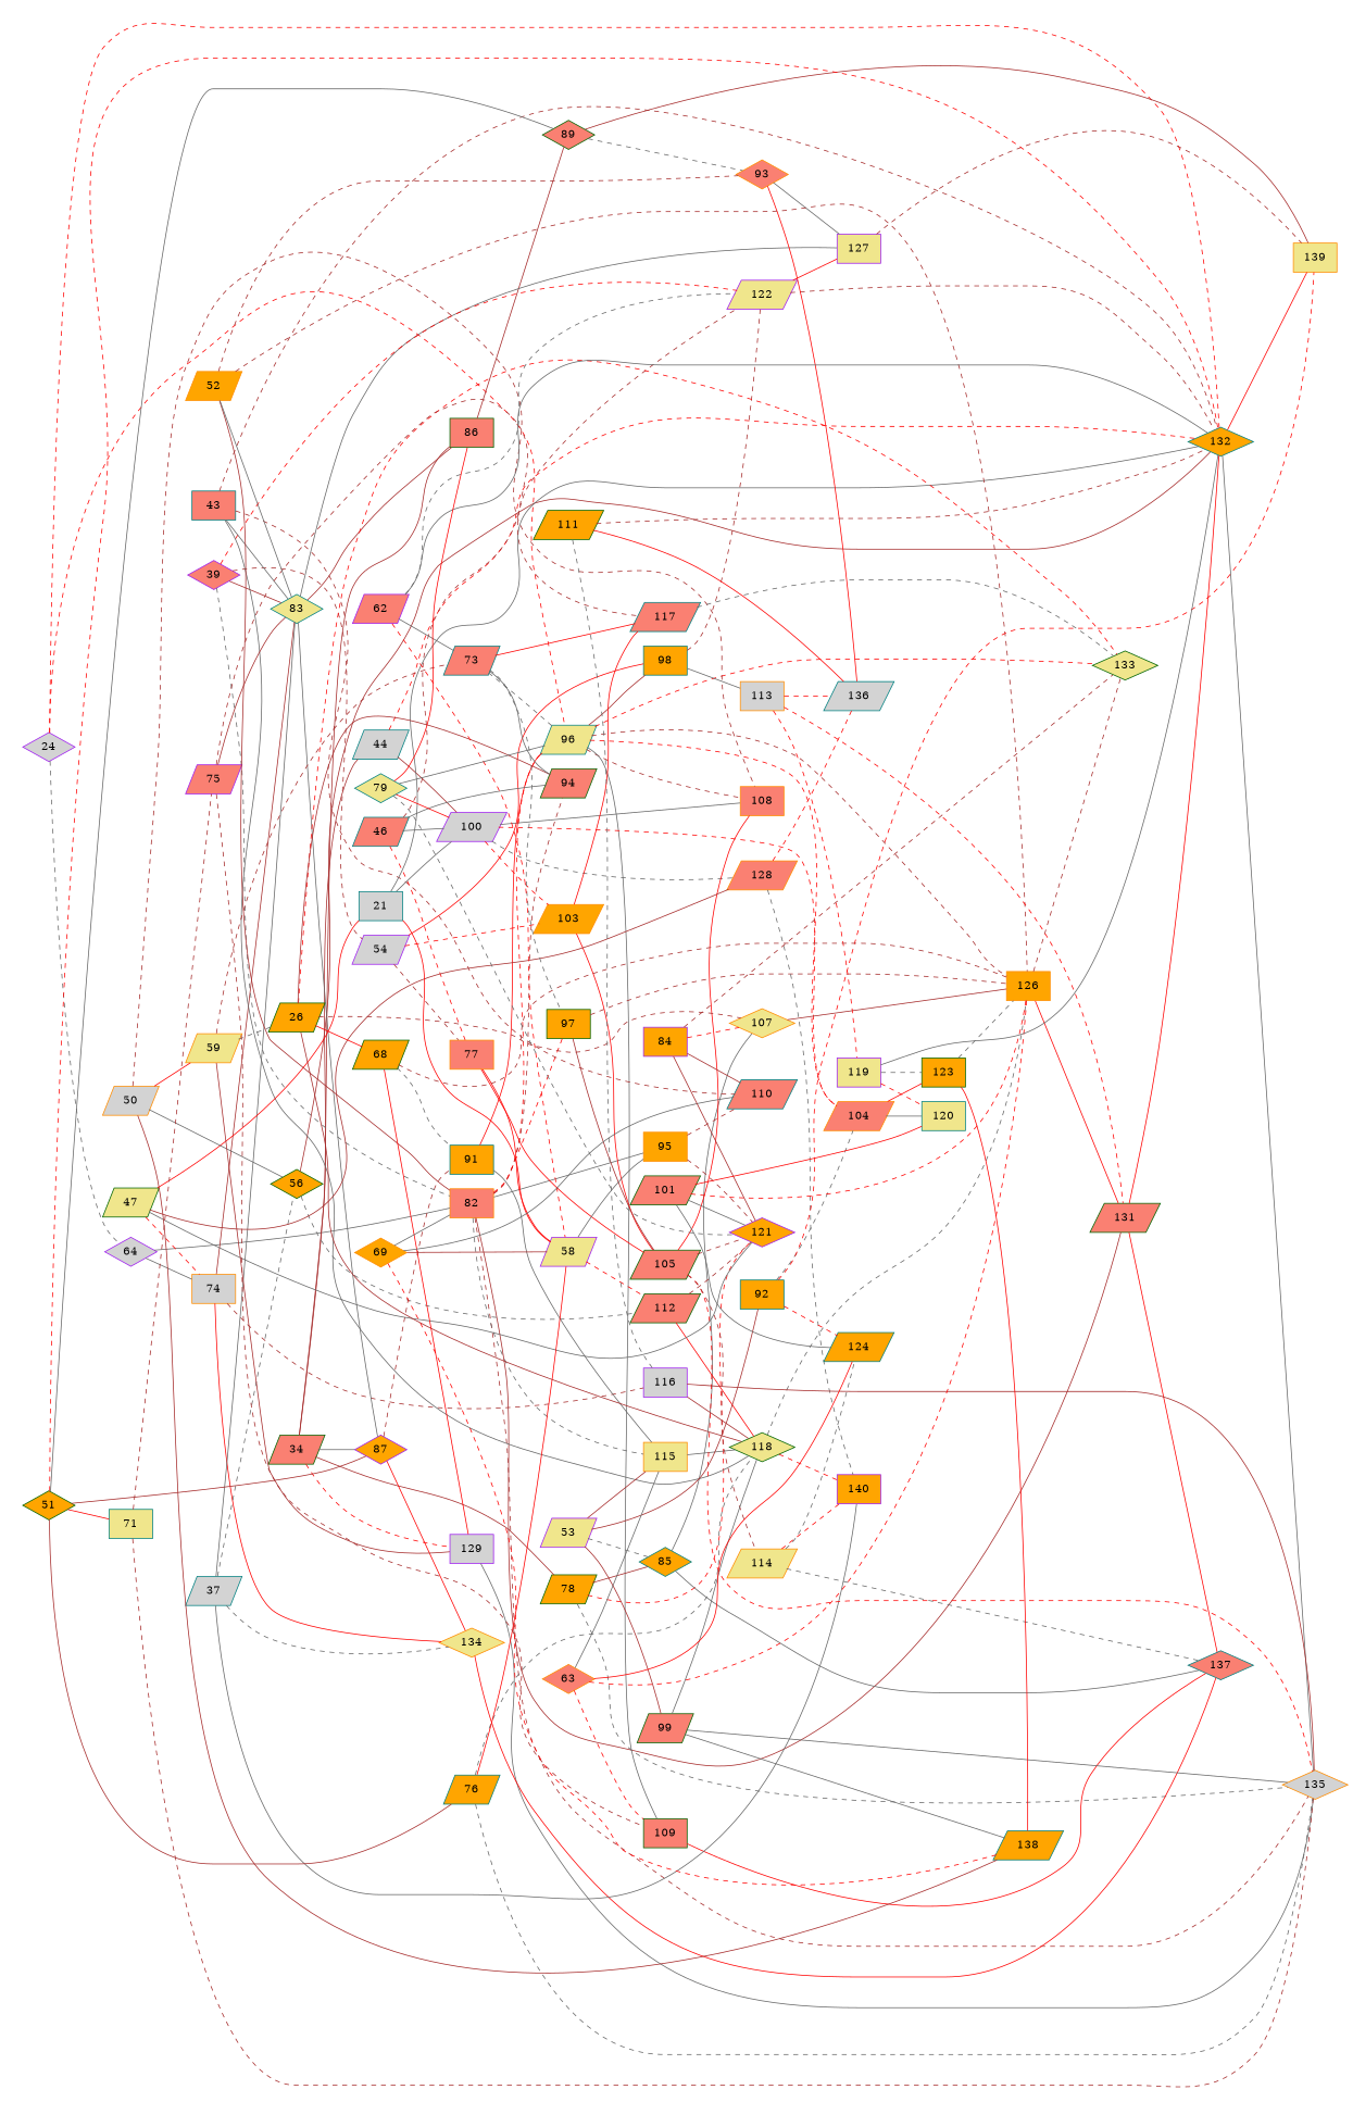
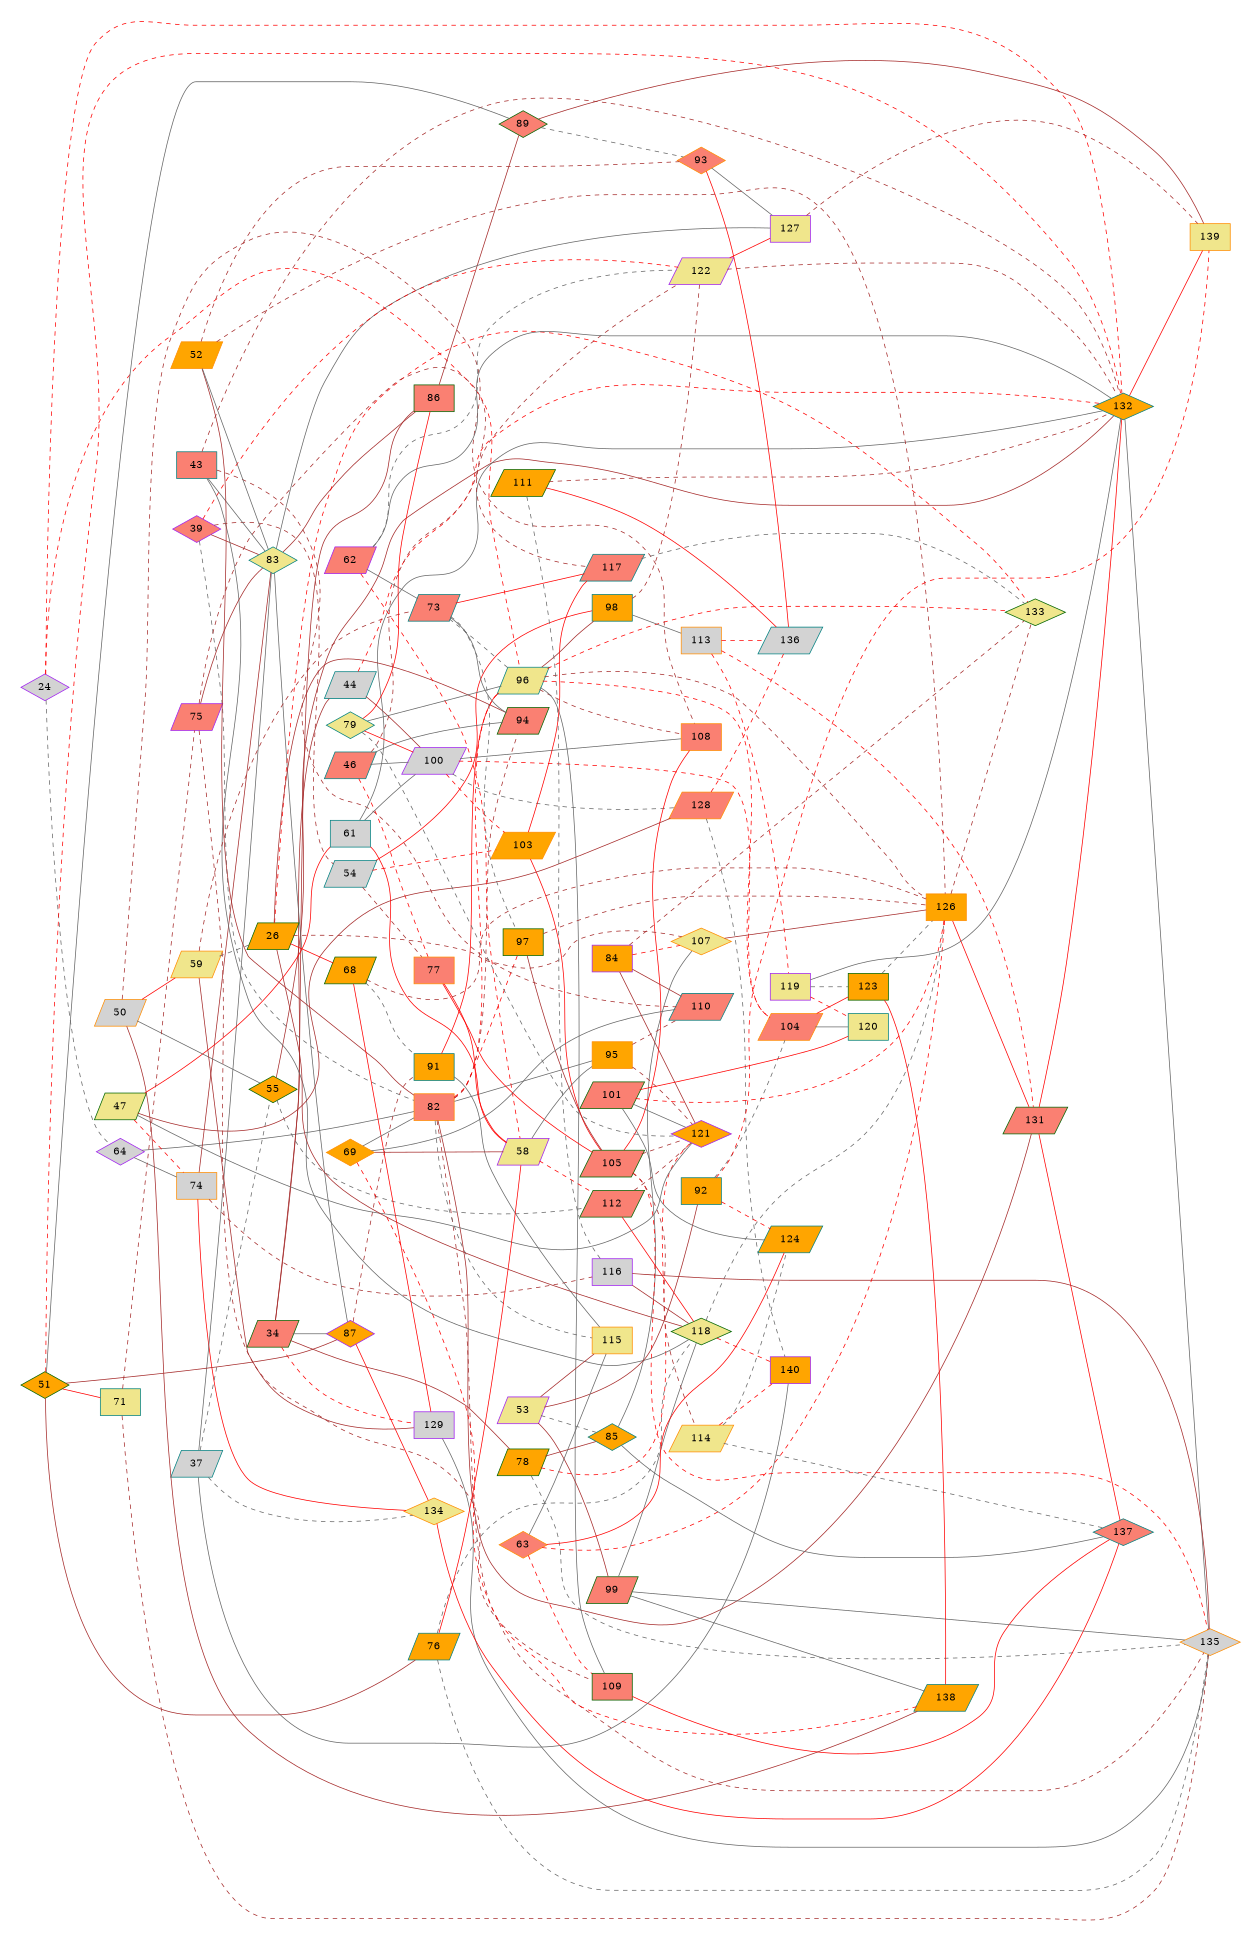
  graph {
    rankdir=LR
    node [color=teal fillcolor=salmon shape=parallelogram style=filled]
    edge [color=gray40 style=solid]
    64 [color=purple fillcolor=lightgrey shape=diamond super="+13"]
    82 [color=darkorange shape=box super="+80+41"]
    74 [color=darkorange fillcolor=lightgrey shape=box super="+21"]
    24 [color=purple fillcolor=lightgrey shape=diamond]
    96 [fillcolor=khaki super="+16+40+26"]
    132 [fillcolor=orange shape=diamond super="+130+60"]
    108 [color=darkorange shape=box]
    126 [color=darkorange fillcolor=orange shape=box super="+57"]
    98 [fillcolor=orange shape=box]
    109 [color=darkgreen shape=box]
    133 [color=darkgreen fillcolor=khaki shape=diamond super="+23"]
    104 [color=darkorange super="+29"]
    135 [color=darkorange fillcolor=lightgrey shape=diamond super="+102"]
    139 [color=darkorange fillcolor=khaki shape=box]
    34 [color=darkgreen super="+25"]
    44 [fillcolor=lightgrey]
    78 [color=darkgreen fillcolor=orange]
    86 [color=darkgreen shape=box]
    87 [color=purple fillcolor=orange shape=diamond super="+35"]
    129 [color=purple fillcolor=lightgrey shape=box]
    100 [color=purple fillcolor=lightgrey super="+5+12"]
    121 [color=purple fillcolor=orange shape=diamond super="+72"]
    85 [fillcolor=orange shape=diamond]
    89 [color=darkgreen shape=diamond]
    134 [color=darkorange fillcolor=khaki shape=diamond]
    91 [fillcolor=orange shape=box]
    37 [fillcolor=lightgrey]
-   56 [color=darkgreen fillcolor=orange shape=diamond]
+   56 [color=darkgreen fillcolor=orange shape=diamond label=55]
    83 [fillcolor=khaki shape=diamond super="+6+11+19"]
    140 [color=purple fillcolor=orange shape=box]
    112 [color=darkgreen]
    127 [color=purple fillcolor=khaki shape=box]
    137 [shape=diamond super="+8"]
    39 [color=purple shape=diamond]
-   54 [color=purple fillcolor=lightgrey]
+   54 [fillcolor=lightgrey]
    122 [color=purple fillcolor=khaki super="+36"]
    77 [color=darkorange shape=box]
    103 [color=darkorange fillcolor=orange]
    94 [color=darkgreen]
    115 [color=darkorange fillcolor=khaki shape=box super="+48"]
    97 [color=darkgreen fillcolor=orange shape=box super="+32+90"]
    95 [color=darkorange fillcolor=orange shape=box]
    131 [color=darkgreen super="+125"]
    43 [shape=box]
    110
    118 [color=darkgreen fillcolor=khaki shape=diamond super="+106"]
    128 [color=darkorange]
    46
    n49 [color=purple fillcolor=khaki label=58 super="+7+67"]
    105 [color=darkgreen super="+33+55"]
    47 [color=darkgreen fillcolor=khaki]
-   61 [fillcolor=lightgrey shape=box label=21]
+   61 [fillcolor=lightgrey shape=box]
    116 [color=purple fillcolor=lightgrey shape=box]
    136 [fillcolor=lightgrey]
    50 [color=darkorange fillcolor=lightgrey]
    59 [color=darkorange fillcolor=khaki]
    138 [fillcolor=orange]
    n58 [color=darkgreen fillcolor=orange label=26 super="+49"]
    73 [super="+22+38"]
    51 [color=darkgreen fillcolor=orange shape=diamond super="+45"]
    71 [fillcolor=khaki shape=box]
    76 [fillcolor=orange]
    75 [color=purple]
    93 [color=darkorange shape=diamond]
    52 [color=darkorange fillcolor=orange]
    53 [color=purple fillcolor=khaki]
    92 [fillcolor=orange shape=box]
    99 [color=darkgreen]
    107 [color=darkorange fillcolor=khaki shape=diamond]
    124 [fillcolor=orange]
    113 [color=darkorange fillcolor=lightgrey shape=box]
    117
    68 [color=darkgreen fillcolor=orange]
    62 [color=purple super="+27"]
    63 [color=darkorange shape=diamond]
    69 [color=darkorange fillcolor=orange shape=diamond]
    114 [color=darkorange fillcolor=khaki]
    79 [fillcolor=khaki shape=diamond]
    84 [color=purple fillcolor=orange shape=box]
    120 [fillcolor=khaki shape=box]
    123 [color=darkgreen fillcolor=orange shape=box]
    119 [color=purple fillcolor=khaki shape=box]
    101 [color=darkgreen]
    111 [color=darkgreen fillcolor=orange]
    64 -- 82 [weight=2]
    64 -- 74 [weight=2]
    82 -- 96 [color=red style=dashed weight=3]
    82 -- 135 [color=brown style=dashed]
    82 -- 94 [color=brown style=dashed]
    82 -- 115 [style=dashed weight=2]
    82 -- 97 [color=red style=dashed weight=2]
    82 -- 95
    82 -- 131 [color=brown]
    74 -- 134 [color=red]
    74 -- 83 [color=brown]
    74 -- 116 [color=brown style=dashed]
    24 -- 64 [style=dashed weight=2]
    24 -- 96 [color=red style=dashed]
    24 -- 132 [color=red style=dashed]
    96 -- 108 [color=brown style=dashed]
    96 -- 126 [color=brown style=dashed]
    96 -- 98 [color=brown]
    96 -- 109
    96 -- 133 [color=red style=dashed]
    96 -- 104 [color=red style=dashed]
    132 -- 135
    132 -- 139 [color=red]
    126 -- 133 [color=brown style=dashed]
    126 -- 131 [color=red]
    98 -- 122 [color=brown style=dashed]
    98 -- 113
    109 -- 137 [color=red]
    104 -- 120 [weight=2]
    104 -- 123 [color=red]
    34 -- 44 [color=brown weight=2]
    34 -- 78 [color=brown]
    34 -- 86 [color=brown]
    34 -- 87
    34 -- 129 [color=red style=dashed]
    44 -- 132 [color=red style=dashed]
    44 -- 100 [color=brown]
    78 -- 135 [style=dashed]
    78 -- 121 [color=red style=dashed]
    78 -- 85 [color=brown]
    86 -- 89 [color=brown]
    87 -- 134 [color=red]
    87 -- 91 [color=brown style=dashed]
    129 -- 135
    100 -- 108
    100 -- 104 [color=red style=dashed]
    100 -- 103 [color=red style=dashed]
    100 -- 128 [style=dashed]
    85 -- 137
    85 -- 107
    89 -- 139 [color=brown]
    89 -- 93 [style=dashed]
    134 -- 137 [color=red]
    91 -- 96 [color=red]
    91 -- 115
    37 -- 134 [style=dashed]
    37 -- 56 [style=dashed]
    37 -- 83
    37 -- 140
    56 -- 132 [color=brown]
    56 -- 112 [style=dashed]
    83 -- 86 [color=brown]
    83 -- 87 [weight=2]
    83 -- 127
    112 -- 121 [color=brown style=dashed]
    112 -- 118 [color=red]
    127 -- 139 [color=brown style=dashed]
    39 -- 82 [style=dashed]
    39 -- 83 [color=brown]
    39 -- 54 [color=brown style=dashed]
    39 -- 122 [color=red style=dashed]
    54 -- 98 [color=red]
    54 -- 77 [color=brown style=dashed]
    54 -- 103 [color=red style=dashed]
    122 -- 132 [color=brown style=dashed]
    122 -- 127 [color=red]
    77 -- n49 [color=red]
    77 -- 105 [color=red]
    103 -- 105 [color=red]
    103 -- 117 [color=red]
-   115 -- 118
    97 -- 126 [color=brown style=dashed weight=2]
    97 -- 105 [color=brown weight=3]
    95 -- 121 [color=brown style=dashed]
    95 -- 110 [color=brown style=dashed]
    131 -- 132 [color=red]
    131 -- 137 [color=red weight=2]
    43 -- 132 [color=brown style=dashed]
    43 -- 83
    43 -- 110 [color=brown style=dashed]
    43 -- 118
    118 -- 126 [style=dashed]
    118 -- 140 [color=red style=dashed]
    128 -- 140 [style=dashed]
    128 -- 136 [color=red style=dashed]
    46 -- 100
    46 -- 122 [color=brown style=dashed]
    46 -- 77 [color=red style=dashed]
    46 -- 94
    n49 -- 112 [color=red style=dashed]
    n49 -- 95
    105 -- 108 [color=red]
    105 -- 135 [color=red style=dashed weight=2]
    105 -- 121 [color=brown style=dashed]
    105 -- 114 [color=brown style=dashed]
    47 -- 74 [color=red style=dashed]
    47 -- 121
    47 -- 128 [color=brown]
    47 -- 61 [color=red]
    61 -- 132
    61 -- 100
    61 -- n49 [color=red]
    116 -- 135 [color=brown]
    116 -- 118 [color=brown]
    50 -- 108 [color=brown style=dashed]
    50 -- 56
    50 -- 59 [color=red]
    50 -- 138 [color=brown]
    59 -- 129 [color=brown]
    59 -- n58 [style=dashed]
    59 -- 73 [color=brown style=dashed]
    n58 -- 133 [color=red style=dashed weight=2]
    n58 -- 94 [color=brown]
    n58 -- 118 [color=brown weight=2]
    n58 -- 107 [color=brown style=dashed]
    n58 -- 68 [color=red]
    73 -- 96 [style=dashed weight=2]
    73 -- 94
    73 -- 97 [style=dashed]
    73 -- 117 [color=red]
    51 -- 132 [color=red style=dashed]
    51 -- 87 [color=brown]
    51 -- 89
    51 -- 71 [color=red weight=2]
    51 -- 76 [color=brown]
    71 -- 135 [color=brown style=dashed]
    71 -- 75 [color=brown style=dashed]
    76 -- 135 [style=dashed]
    76 -- 118 [style=dashed]
    76 -- n49 [color=red]
    75 -- 109 [color=brown style=dashed]
    75 -- 83 [color=brown]
    75 -- 117 [color=brown style=dashed]
    93 -- 127
    93 -- 136 [color=red]
    52 -- 82 [color=brown]
    52 -- 126 [color=brown style=dashed]
    52 -- 83
    52 -- 93 [color=brown style=dashed]
    53 -- 85 [style=dashed]
    53 -- 115 [color=brown]
    53 -- 92 [color=brown]
    53 -- 99 [color=brown]
    92 -- 104 [style=dashed]
    92 -- 139 [color=red style=dashed]
    92 -- 124 [color=red style=dashed]
    99 -- 135
    99 -- 118
    99 -- 138
    107 -- 126 [color=brown]
    113 -- 131 [color=red style=dashed]
    113 -- 136 [color=red style=dashed]
    113 -- 119 [color=red style=dashed]
    117 -- 133 [style=dashed]
    68 -- 126 [color=brown style=dashed]
    68 -- 129 [color=red]
    68 -- 91 [style=dashed]
    62 -- 132
    62 -- 122 [style=dashed]
    62 -- n49 [color=red style=dashed weight=2]
    62 -- 73 [weight=2]
    63 -- 126 [color=red style=dashed]
    63 -- 109 [color=red style=dashed]
    63 -- 115
    63 -- 124 [color=red]
    69 -- 82
    69 -- 110
    69 -- n49 [color=brown]
    69 -- 138 [color=red style=dashed]
    114 -- 140 [color=red style=dashed]
    114 -- 137 [style=dashed]
    114 -- 124 [style=dashed]
    79 -- 96
    79 -- 86 [color=red]
    79 -- 100 [color=red]
    79 -- 121 [style=dashed]
    84 -- 133 [color=brown style=dashed]
    84 -- 121 [color=brown]
    84 -- 110 [color=brown]
    84 -- 107 [color=red style=dashed]
    123 -- 126 [style=dashed]
    123 -- 138 [color=red]
    119 -- 132
    119 -- 120 [color=red style=dashed]
    119 -- 123 [style=dashed]
    101 -- 126 [color=red style=dashed]
    101 -- 121
    101 -- 124
    101 -- 120 [color=red]
    111 -- 132 [color=brown style=dashed weight=2]
    111 -- 116 [style=dashed]
    111 -- 136 [color=red]
  }
